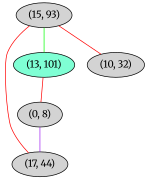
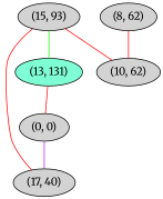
  graph {
    fontname=Merriweather
    node [fillcolor=lightgrey fontname=Merriweather style=filled]
    edge [color=red fontname=Merriweather weight=1]
-   "(0, 0)" [label="(0, 8)"]
-   "(17, 44)"
+   "(0, 0)"
+   "(17, 44)" [label="(17, 40)"]
    n3 [label="(15, 93)"]
-   "(13, 101)" [fillcolor=aquamarine]
-   "(10, 62)" [label="(10, 32)"]
+   "(13, 101)" [fillcolor=aquamarine label="(13, 131)"]
+   "(10, 62)"
+   "(8, 62)"
    "(0, 0)" -- "(17, 44)" [color=purple weight=4]
    n3 -- "(17, 44)"
    n3 -- "(13, 101)" [color=green weight=2]
    n3 -- "(10, 62)"
    "(13, 101)" -- "(0, 0)"
+   "(8, 62)" -- "(10, 62)"
  }
